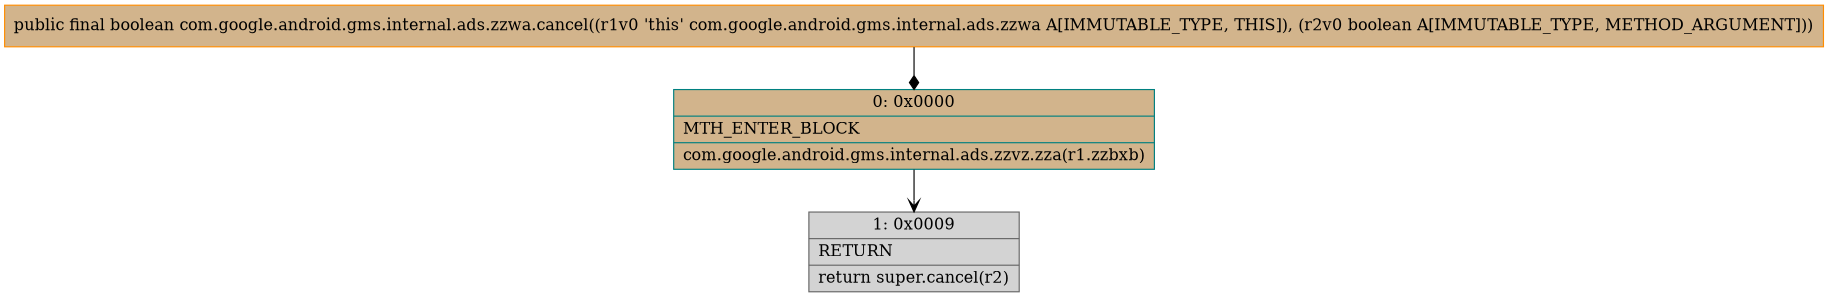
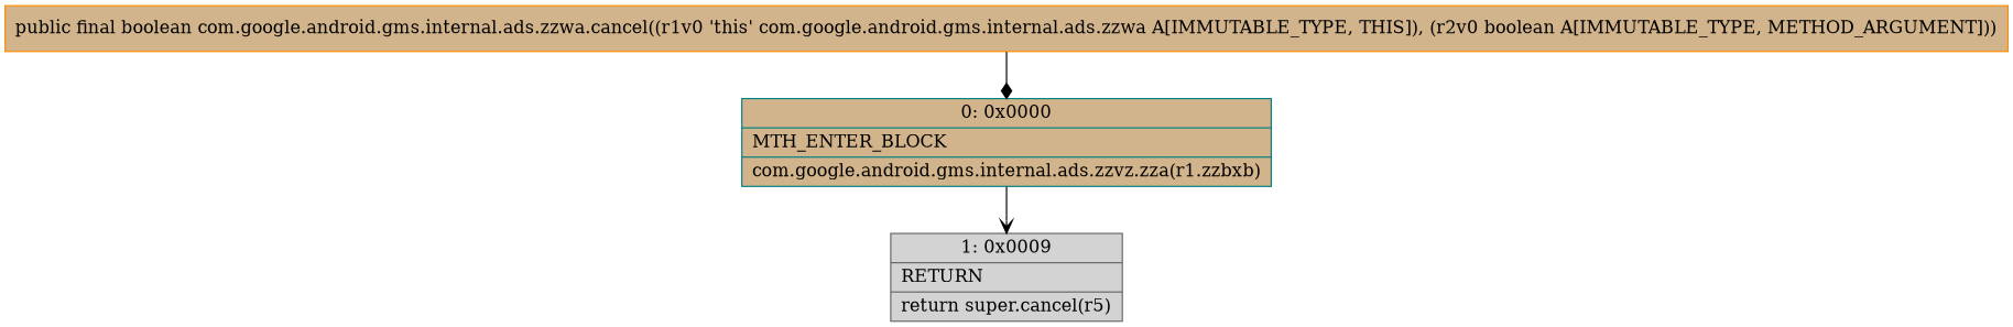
  digraph {
    node [shape=record style=filled fillcolor=tan]
    n1 [label="{0\:\ 0x0000|MTH_ENTER_BLOCK\l|com.google.android.gms.internal.ads.zzvz.zza(r1.zzbxb)\l}" color=teal]
-   n2 [label="{1\:\ 0x0009|RETURN\l|return super.cancel(r2)\l}" fillcolor=lightgrey color=gray40]
+   n2 [label="{1\:\ 0x0009|RETURN\l|return super.cancel(r5)\l}" fillcolor=lightgrey color=gray40]
    n3 [label="{public final boolean com.google.android.gms.internal.ads.zzwa.cancel((r1v0 'this' com.google.android.gms.internal.ads.zzwa A[IMMUTABLE_TYPE, THIS]), (r2v0 boolean A[IMMUTABLE_TYPE, METHOD_ARGUMENT])) }" color=darkorange]
    n1 -> n2 [arrowhead=vee]
    n3 -> n1 [arrowhead=diamond]
  }
